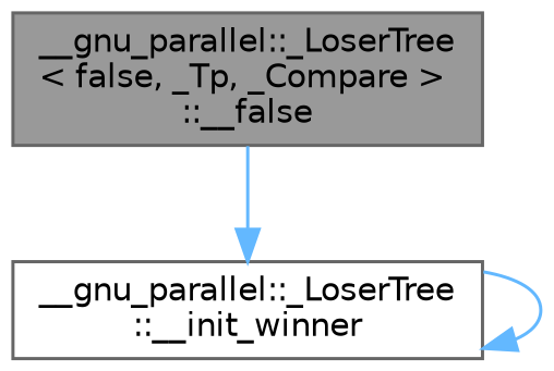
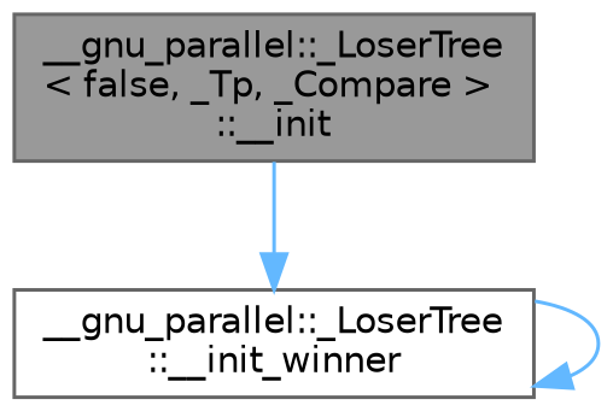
  digraph {
    rankdir=TB
    node [fontname=Helvetica fontsize=10 shape=box style=filled]
    edge [color=steelblue1 fontname=Helvetica fontsize=10 labelfontname=Helvetica labelfontsize=10 style=solid]
-   n1 [color=gray40 fillcolor=grey60 fontcolor=black height=0.2 label="__gnu_parallel::_LoserTree\l\< false, _Tp, _Compare \>\l::__false" width=0.4]
+   n1 [color=gray40 fillcolor=grey60 fontcolor=black height=0.2 label="__gnu_parallel::_LoserTree\l\< false, _Tp, _Compare \>\l::__init" width=0.4]
    n2 [color=grey40 fillcolor=white height=0.2 label="__gnu_parallel::_LoserTree\l::__init_winner" width=0.4]
    n1 -> n2
    n2 -> n2
  }
